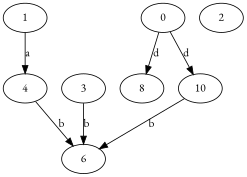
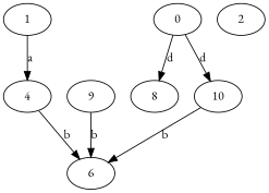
  strict digraph {
    fontname="EB Garamond"
    node [fontname="EB Garamond"]
    edge [fontname="EB Garamond"]
    1
    4
    6
    2
-   3
+   3 [label=9]
    0
    8
    10
    1 -> 4 [label=a]
    4 -> 6 [label=b]
    3 -> 6 [label=b]
    0 -> 8 [label=d]
    0 -> 10 [label=d]
    10 -> 6 [label=b]
  }
